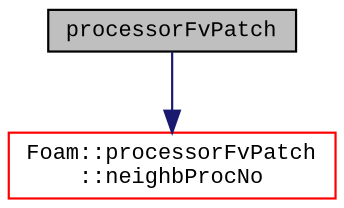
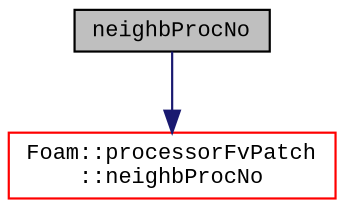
  digraph {
    rankdir=TB
    fontname="Liberation Mono"
    node [fontname="Liberation Mono" fontsize=10 shape=record]
-   n1 [color=black fillcolor=grey75 fontcolor=black height=0.2 label=processorFvPatch style=filled width=0.4]
+   n1 [color=black fillcolor=grey75 fontcolor=black height=0.2 label=neighbProcNo style=filled width=0.4]
    n2 [color=red height=0.2 label="Foam::processorFvPatch\l::neighbProcNo" width=0.4]
    n1 -> n2 [color=midnightblue fontname="Liberation Mono" fontsize=10 labelfontname=FreeSans labelfontsize=10 style=solid]
  }
